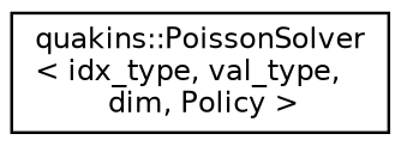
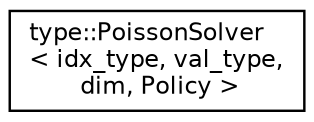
  digraph {
    rankdir=TB
-   n1 [color=black fillcolor=white fontname=Helvetica fontsize=10 height=0.2 label="quakins::PoissonSolver\l\< idx_type, val_type,\l dim, Policy \>" shape=record style=filled width=0.4]
+   n1 [color=black fillcolor=white fontname=Helvetica fontsize=10 height=0.2 label="type::PoissonSolver\l\< idx_type, val_type,\l dim, Policy \>" shape=record style=filled width=0.4]
  }
